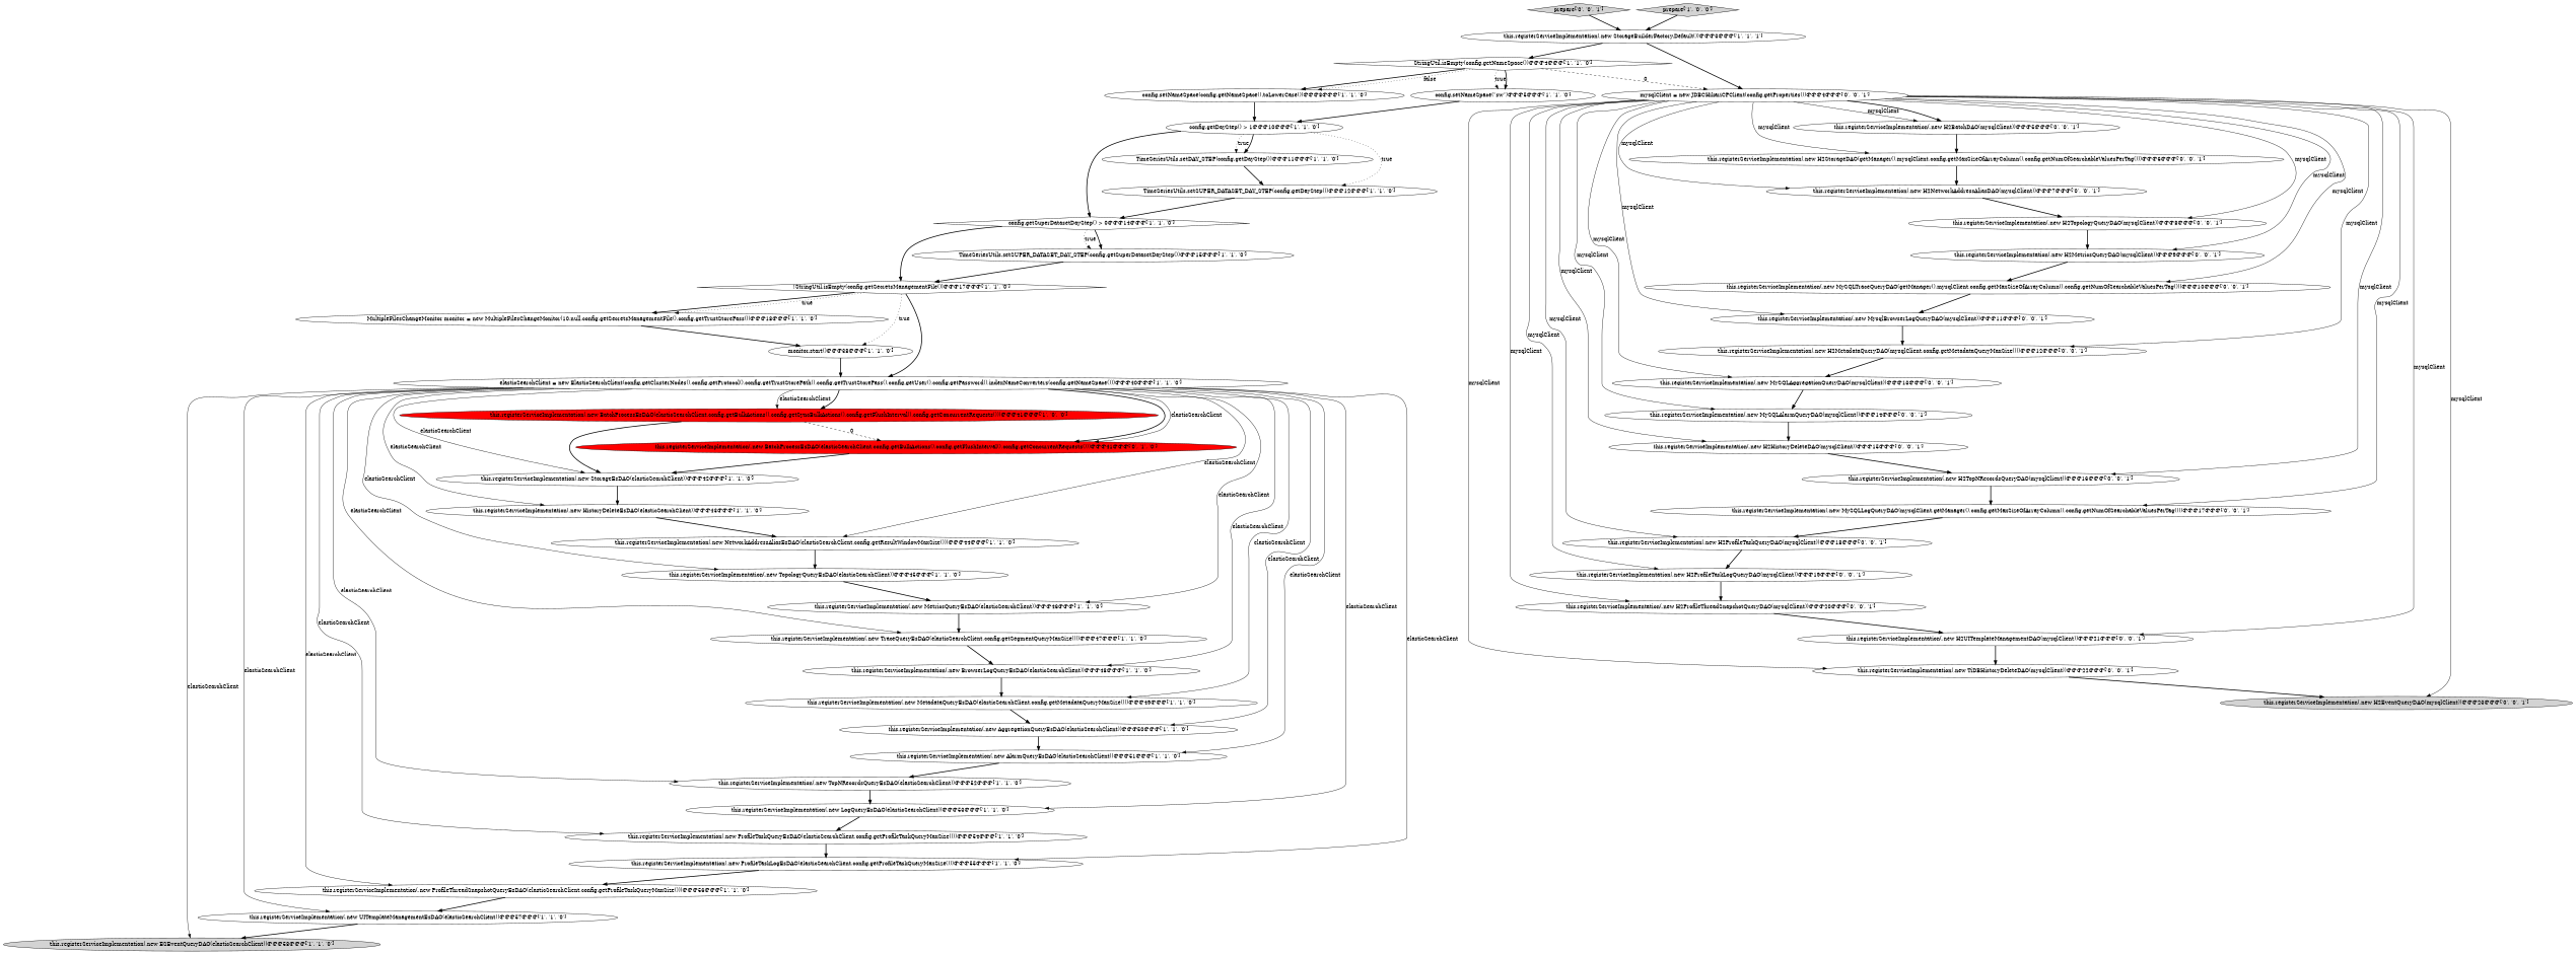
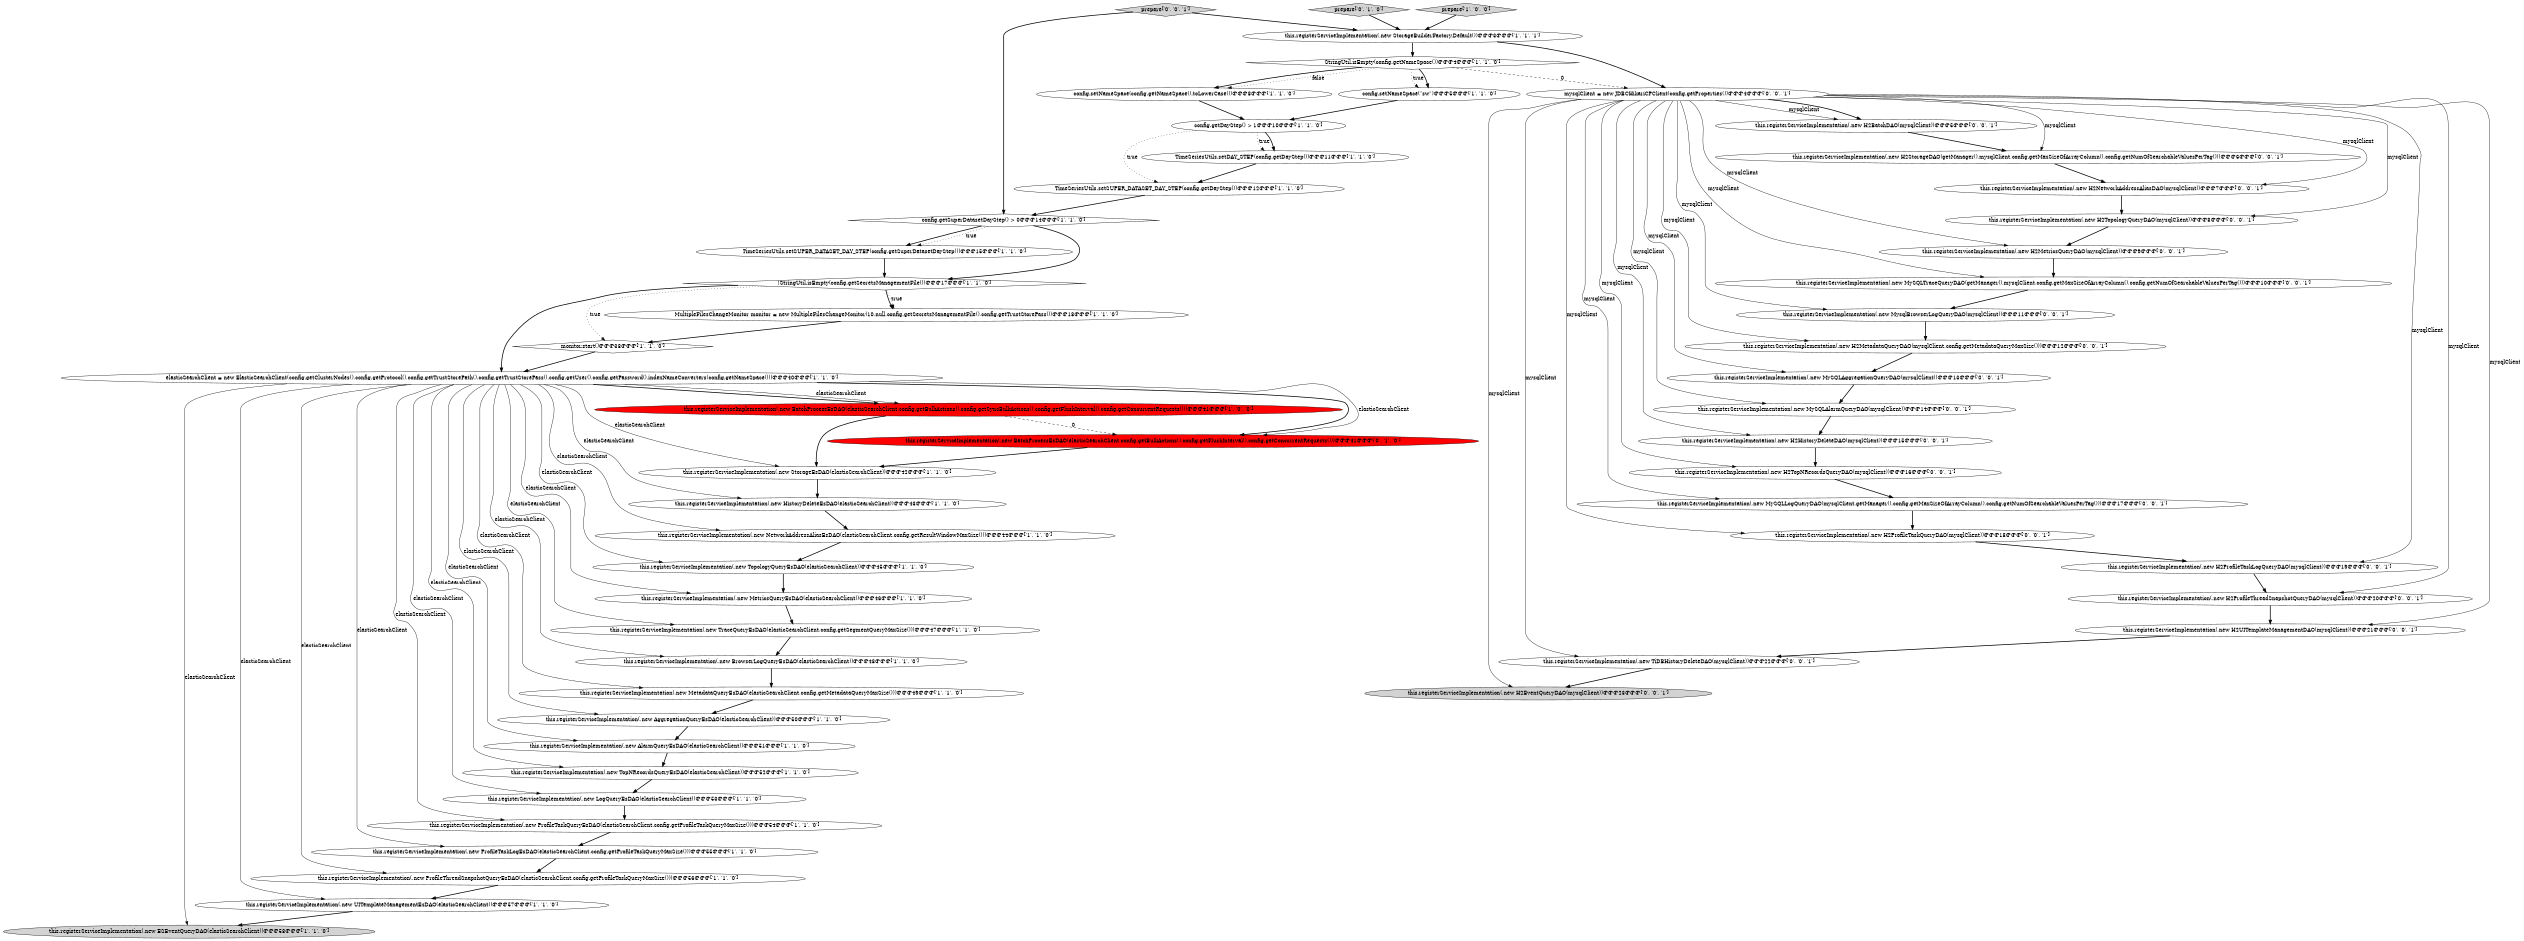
  digraph {
    node [fillcolor=white shape=ellipse style=filled]
    edge [style=bold]
    n1 [fillcolor=lightgray label="this.registerServiceImplementation(,new ESEventQueryDAO(elasticSearchClient))@@@58@@@['1', '1', '0']"]
    n2 [label="TimeSeriesUtils.setSUPER_DATASET_DAY_STEP(config.getSuperDatasetDayStep())@@@15@@@['1', '1', '0']"]
    n3 [label="!StringUtil.isEmpty(config.getSecretsManagementFile())@@@17@@@['1', '1', '0']" shape=diamond]
    n4 [label="MultipleFilesChangeMonitor monitor = new MultipleFilesChangeMonitor(10,null,config.getSecretsManagementFile(),config.getTrustStorePass())@@@18@@@['1', '1', '0']"]
-   n5 [label="monitor.start()@@@38@@@['1', '1', '0']"]
+   n5 [label="monitor.start()@@@38@@@['1', '1', '0']" shape=diamond]
    n6 [label="elasticSearchClient = new ElasticSearchClient(config.getClusterNodes(),config.getProtocol(),config.getTrustStorePath(),config.getTrustStorePass(),config.getUser(),config.getPassword(),indexNameConverters(config.getNameSpace()))@@@40@@@['1', '1', '0']"]
    n7 [label="this.registerServiceImplementation(,new StorageEsDAO(elasticSearchClient))@@@42@@@['1', '1', '0']"]
    n8 [label="this.registerServiceImplementation(,new HistoryDeleteEsDAO(elasticSearchClient))@@@43@@@['1', '1', '0']"]
    n9 [label="this.registerServiceImplementation(,new NetworkAddressAliasEsDAO(elasticSearchClient,config.getResultWindowMaxSize()))@@@44@@@['1', '1', '0']"]
    n10 [label="this.registerServiceImplementation(,new H2ProfileTaskQueryDAO(mysqlClient))@@@18@@@['0', '0', '1']"]
    n11 [label="this.registerServiceImplementation(,new H2ProfileTaskLogQueryDAO(mysqlClient))@@@19@@@['0', '0', '1']"]
    n12 [label="this.registerServiceImplementation(,new H2ProfileThreadSnapshotQueryDAO(mysqlClient))@@@20@@@['0', '0', '1']"]
    n13 [label="this.registerServiceImplementation(,new BrowserLogQueryEsDAO(elasticSearchClient))@@@48@@@['1', '1', '0']"]
    n14 [label="this.registerServiceImplementation(,new MetadataQueryEsDAO(elasticSearchClient,config.getMetadataQueryMaxSize()))@@@49@@@['1', '1', '0']"]
    n15 [label="this.registerServiceImplementation(,new AggregationQueryEsDAO(elasticSearchClient))@@@50@@@['1', '1', '0']"]
    n16 [label="this.registerServiceImplementation(,new H2BatchDAO(mysqlClient))@@@5@@@['0', '0', '1']"]
    n17 [label="this.registerServiceImplementation(,new H2StorageDAO(getManager(),mysqlClient,config.getMaxSizeOfArrayColumn(),config.getNumOfSearchableValuesPerTag()))@@@6@@@['0', '0', '1']"]
    n18 [label="this.registerServiceImplementation(,new H2NetworkAddressAliasDAO(mysqlClient))@@@7@@@['0', '0', '1']"]
    n19 [label="this.registerServiceImplementation(,new MetricsQueryEsDAO(elasticSearchClient))@@@46@@@['1', '1', '0']"]
    n20 [label="this.registerServiceImplementation(,new TraceQueryEsDAO(elasticSearchClient,config.getSegmentQueryMaxSize()))@@@47@@@['1', '1', '0']"]
    n21 [label="this.registerServiceImplementation(,new ProfileTaskLogEsDAO(elasticSearchClient,config.getProfileTaskQueryMaxSize()))@@@55@@@['1', '1', '0']"]
    n22 [label="this.registerServiceImplementation(,new ProfileThreadSnapshotQueryEsDAO(elasticSearchClient,config.getProfileTaskQueryMaxSize()))@@@56@@@['1', '1', '0']"]
    n23 [label="this.registerServiceImplementation(,new UITemplateManagementEsDAO(elasticSearchClient))@@@57@@@['1', '1', '0']"]
    n24 [label="this.registerServiceImplementation(,new AlarmQueryEsDAO(elasticSearchClient))@@@51@@@['1', '1', '0']"]
    n25 [label="this.registerServiceImplementation(,new TopNRecordsQueryEsDAO(elasticSearchClient))@@@52@@@['1', '1', '0']"]
    n26 [fillcolor=red label="this.registerServiceImplementation(,new BatchProcessEsDAO(elasticSearchClient,config.getBulkActions(),config.getSyncBulkActions(),config.getFlushInterval(),config.getConcurrentRequests()))@@@41@@@['1', '0', '0']"]
    n27 [fillcolor=red label="this.registerServiceImplementation(,new BatchProcessEsDAO(elasticSearchClient,config.getBulkActions(),config.getFlushInterval(),config.getConcurrentRequests()))@@@41@@@['0', '1', '0']"]
    n28 [label="this.registerServiceImplementation(,new TopologyQueryEsDAO(elasticSearchClient))@@@45@@@['1', '1', '0']"]
    n29 [label="this.registerServiceImplementation(,new ProfileTaskQueryEsDAO(elasticSearchClient,config.getProfileTaskQueryMaxSize()))@@@54@@@['1', '1', '0']"]
    n30 [label="this.registerServiceImplementation(,new LogQueryEsDAO(elasticSearchClient))@@@53@@@['1', '1', '0']"]
    n31 [label="this.registerServiceImplementation(,new StorageBuilderFactory.Default())@@@3@@@['1', '1', '1']"]
    n32 [label="StringUtil.isEmpty(config.getNameSpace())@@@4@@@['1', '1', '0']" shape=diamond]
    n33 [label="mysqlClient = new JDBCHikariCPClient(config.getProperties())@@@4@@@['0', '0', '1']"]
    n34 [label="config.setNameSpace(config.getNameSpace().toLowerCase())@@@8@@@['1', '1', '0']"]
    n35 [label="config.setNameSpace(\"sw\")@@@5@@@['1', '1', '0']"]
    n36 [label="this.registerServiceImplementation(,new H2TopNRecordsQueryDAO(mysqlClient))@@@16@@@['0', '0', '1']"]
    n37 [label="this.registerServiceImplementation(,new MySQLLogQueryDAO(mysqlClient,getManager(),config.getMaxSizeOfArrayColumn(),config.getNumOfSearchableValuesPerTag()))@@@17@@@['0', '0', '1']"]
    n38 [label="this.registerServiceImplementation(,new MySQLAlarmQueryDAO(mysqlClient))@@@14@@@['0', '0', '1']"]
    n39 [label="this.registerServiceImplementation(,new H2HistoryDeleteDAO(mysqlClient))@@@15@@@['0', '0', '1']"]
    n40 [label="this.registerServiceImplementation(,new MysqlBrowserLogQueryDAO(mysqlClient))@@@11@@@['0', '0', '1']"]
    n41 [label="this.registerServiceImplementation(,new H2MetadataQueryDAO(mysqlClient,config.getMetadataQueryMaxSize()))@@@12@@@['0', '0', '1']"]
    n42 [fillcolor=lightgray label="this.registerServiceImplementation(,new H2EventQueryDAO(mysqlClient))@@@23@@@['0', '0', '1']"]
    n43 [label="this.registerServiceImplementation(,new MySQLAggregationQueryDAO(mysqlClient))@@@13@@@['0', '0', '1']"]
    n44 [label="this.registerServiceImplementation(,new TiDBHistoryDeleteDAO(mysqlClient))@@@22@@@['0', '0', '1']"]
    n45 [label="this.registerServiceImplementation(,new H2UITemplateManagementDAO(mysqlClient))@@@21@@@['0', '0', '1']"]
    n46 [label="this.registerServiceImplementation(,new H2TopologyQueryDAO(mysqlClient))@@@8@@@['0', '0', '1']"]
    n47 [label="this.registerServiceImplementation(,new H2MetricsQueryDAO(mysqlClient))@@@9@@@['0', '0', '1']"]
    n48 [label="this.registerServiceImplementation(,new MySQLTraceQueryDAO(getManager(),mysqlClient,config.getMaxSizeOfArrayColumn(),config.getNumOfSearchableValuesPerTag()))@@@10@@@['0', '0', '1']"]
    n49 [fillcolor=lightgray label="prepare['0', '0', '1']" shape=diamond]
    n50 [label="config.getDayStep() > 1@@@10@@@['1', '1', '0']"]
    n51 [label="TimeSeriesUtils.setSUPER_DATASET_DAY_STEP(config.getDayStep())@@@12@@@['1', '1', '0']"]
    n52 [label="config.getSuperDatasetDayStep() > 0@@@14@@@['1', '1', '0']" shape=diamond]
    n53 [label="TimeSeriesUtils.setDAY_STEP(config.getDayStep())@@@11@@@['1', '1', '0']"]
+   n54 [fillcolor=lightgray label="prepare['0', '1', '0']" shape=diamond]
    n55 [fillcolor=lightgray label="prepare['1', '0', '0']" shape=diamond]
    n2 -> n3
    n3 -> n4
    n3 -> n4 [label=true style=dotted]
    n3 -> n5 [label=true style=dotted]
    n3 -> n6
    n4 -> n5
    n5 -> n6
    n6 -> n1 [label=elasticSearchClient style=solid]
    n6 -> n7 [label=elasticSearchClient style=solid]
    n6 -> n8 [label=elasticSearchClient style=solid]
    n6 -> n9 [label=elasticSearchClient style=solid]
    n6 -> n13 [label=elasticSearchClient style=solid]
    n6 -> n14 [label=elasticSearchClient style=solid]
    n6 -> n15 [label=elasticSearchClient style=solid]
    n6 -> n19 [label=elasticSearchClient style=solid]
    n6 -> n20 [label=elasticSearchClient style=solid]
    n6 -> n21 [label=elasticSearchClient style=solid]
    n6 -> n22 [label=elasticSearchClient style=solid]
    n6 -> n23 [label=elasticSearchClient style=solid]
    n6 -> n24 [label=elasticSearchClient style=solid]
    n6 -> n25 [label=elasticSearchClient style=solid]
    n6 -> n26
    n6 -> n26 [label=elasticSearchClient style=solid]
    n6 -> n27
    n6 -> n27 [label=elasticSearchClient style=solid]
    n6 -> n28 [label=elasticSearchClient style=solid]
    n6 -> n29 [label=elasticSearchClient style=solid]
    n6 -> n30 [label=elasticSearchClient style=solid]
    n7 -> n8
    n8 -> n9
    n9 -> n28
    n10 -> n11
    n11 -> n12
    n12 -> n45
    n13 -> n14
    n14 -> n15
    n15 -> n24
    n16 -> n17
    n17 -> n18
    n18 -> n46
    n19 -> n20
    n20 -> n13
    n21 -> n22
    n22 -> n23
    n23 -> n1
    n24 -> n25
    n25 -> n30
    n26 -> n7
    n26 -> n27 [label=0 style=dashed]
    n27 -> n7
    n28 -> n19
    n29 -> n21
    n30 -> n29
    n31 -> n32
    n31 -> n33
    n32 -> n33 [label=0 style=dashed]
    n32 -> n34
    n32 -> n34 [label=false style=dotted]
    n32 -> n35 [label=true style=dotted]
    n32 -> n35
    n33 -> n10 [label=mysqlClient style=solid]
    n33 -> n11 [label=mysqlClient style=solid]
    n33 -> n12 [label=mysqlClient style=solid]
    n33 -> n16 [label=mysqlClient style=solid]
    n33 -> n16
    n33 -> n17 [label=mysqlClient style=solid]
    n33 -> n18 [label=mysqlClient style=solid]
    n33 -> n36 [label=mysqlClient style=solid]
    n33 -> n37 [label=mysqlClient style=solid]
    n33 -> n38 [label=mysqlClient style=solid]
    n33 -> n39 [label=mysqlClient style=solid]
    n33 -> n40 [label=mysqlClient style=solid]
    n33 -> n41 [label=mysqlClient style=solid]
    n33 -> n42 [label=mysqlClient style=solid]
    n33 -> n43 [label=mysqlClient style=solid]
    n33 -> n44 [label=mysqlClient style=solid]
    n33 -> n45 [label=mysqlClient style=solid]
    n33 -> n46 [label=mysqlClient style=solid]
    n33 -> n47 [label=mysqlClient style=solid]
    n33 -> n48 [label=mysqlClient style=solid]
    n34 -> n50
    n35 -> n50
    n36 -> n37
    n37 -> n10
    n38 -> n39
    n39 -> n36
    n40 -> n41
    n41 -> n43
    n43 -> n38
    n44 -> n42
    n45 -> n44
    n46 -> n47
    n47 -> n48
    n48 -> n40
    n49 -> n31
    n50 -> n51 [label=true style=dotted]
-   n50 -> n52
+   n49 -> n52
    n50 -> n53 [label=true style=dotted]
    n50 -> n53
    n51 -> n52
    n52 -> n2
    n52 -> n2 [label=true style=dotted]
    n52 -> n3
    n53 -> n51
+   n54 -> n31
    n55 -> n31
  }
